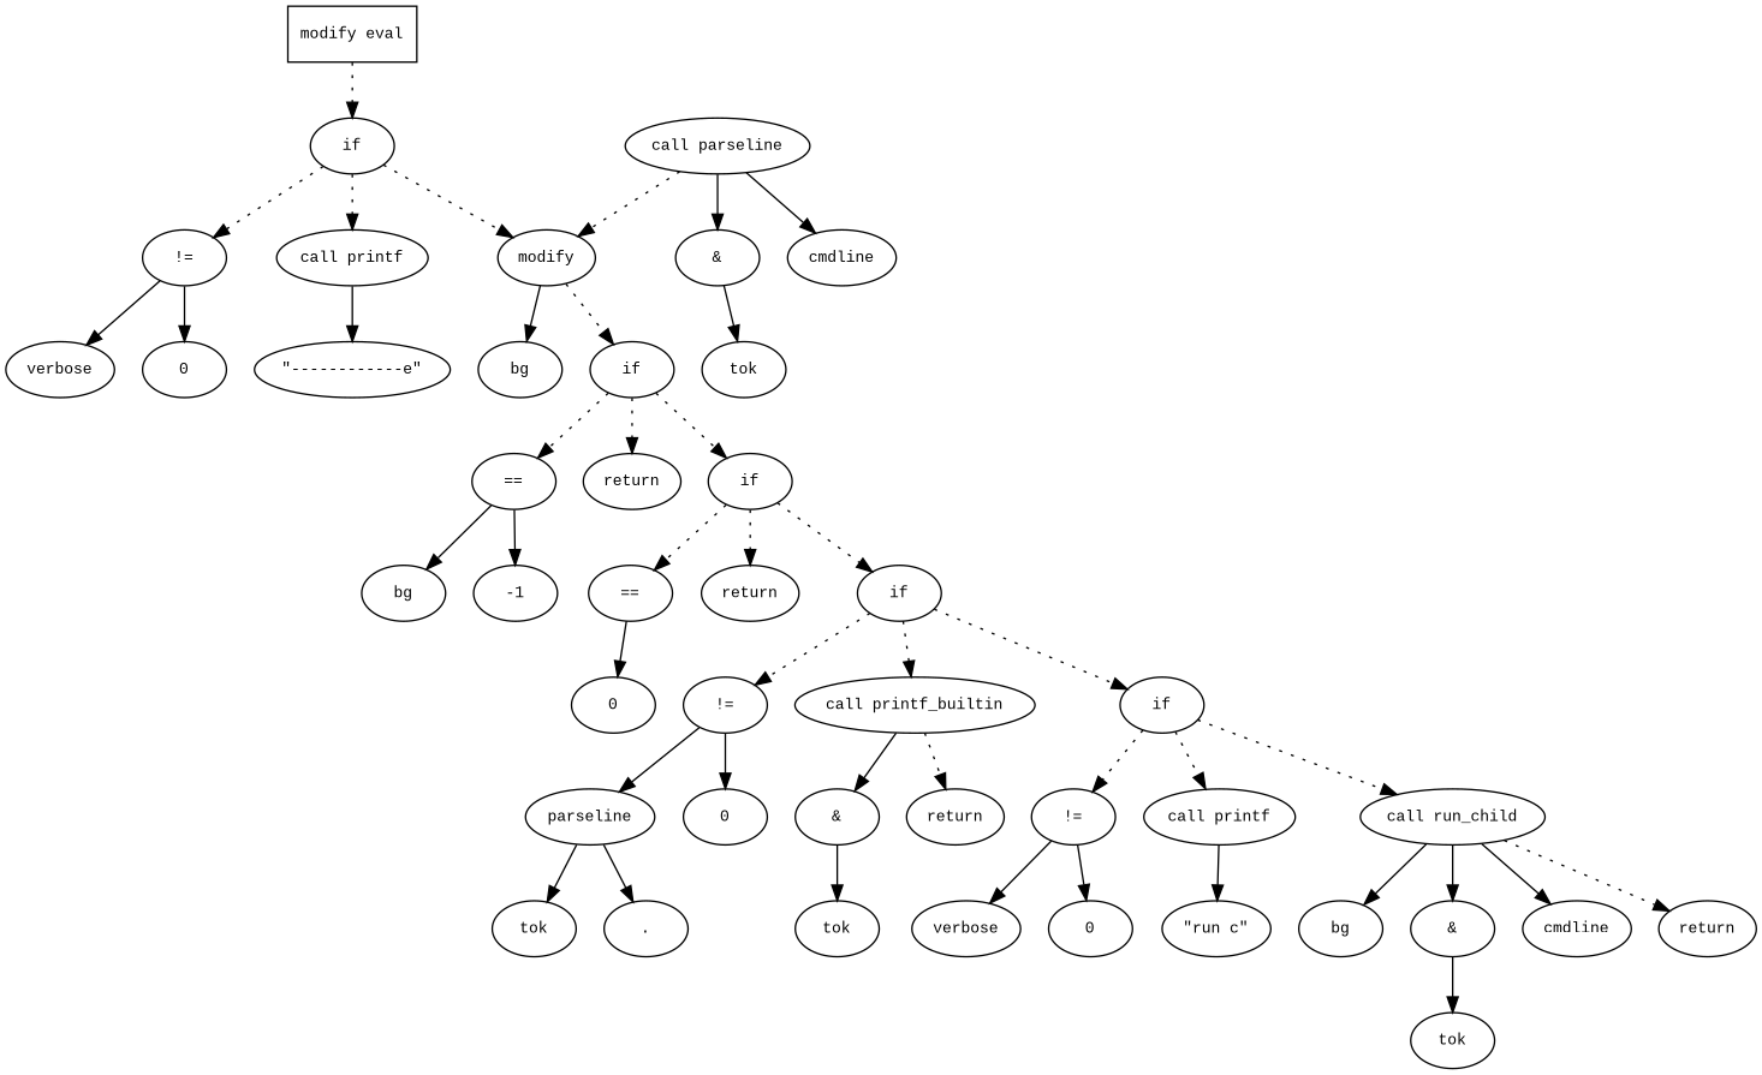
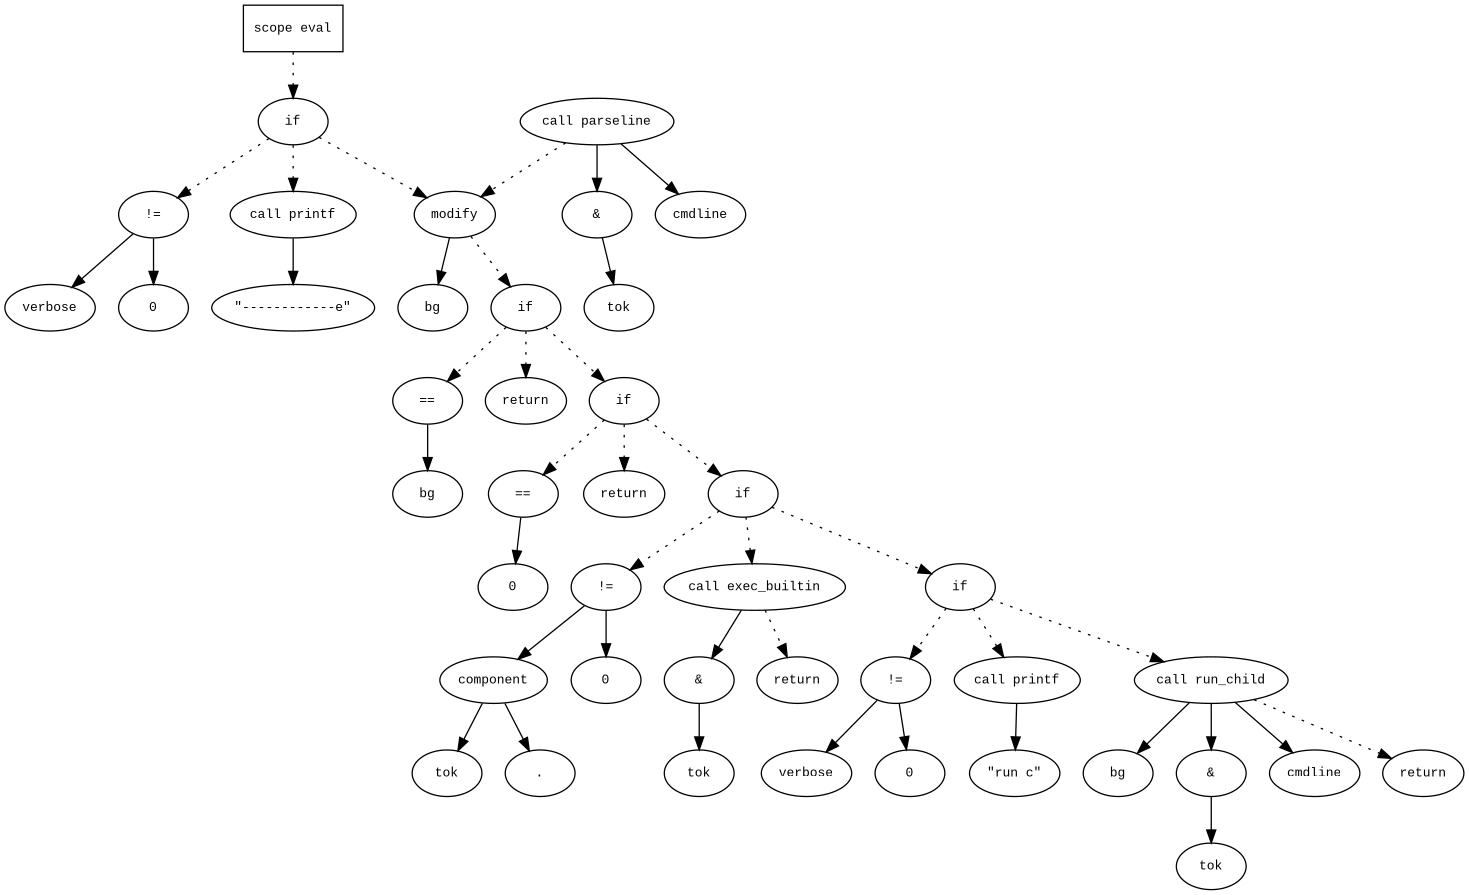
  digraph {
    fontname="Times New Roman"
    fontsize=10
    node [fontname="Courier New" fontsize=10 shape=ellipse]
    edge [fontname="Times New Roman" fontsize=10]
-   n1 [label="modify eval" shape=box]
+   n1 [label="scope eval" shape=box]
    n2 [label=if]
    n3 [label="!="]
    n4 [label="call printf"]
    n5 [label=modify]
    n6 [label=verbose]
    n7 [label=0]
    n8 [label="\"------------e\""]
    n9 [label=bg]
    n10 [label=if]
    n11 [label="call parseline"]
    n12 [label="&"]
    n13 [label=cmdline]
    n14 [label="=="]
    n15 [label=return]
    n16 [label=if]
    n17 [label=tok]
    n18 [label=bg]
-   n19 [label=-1]
    n20 [label="=="]
    n21 [label=return]
    n22 [label=if]
    n23 [label=0]
    n24 [label="!="]
-   n25 [label="call printf_builtin"]
+   n25 [label="call exec_builtin"]
    n26 [label=if]
-   n27 [label=parseline]
+   n27 [label=component]
    n28 [label=0]
    n29 [label="&"]
    n30 [label=return]
    n31 [label="!="]
    n32 [label="call printf"]
    n33 [label="call run_child"]
    n34 [label=tok]
    n35 [label="."]
    n36 [label=tok]
    n37 [label=verbose]
    n38 [label=0]
    n39 [label="\"run c\""]
    n40 [label=bg]
    n41 [label="&"]
    n42 [label=cmdline]
    n43 [label=return]
    n44 [label=tok]
    n1 -> n2 [style=dotted]
    n2 -> n3 [style=dotted]
    n2 -> n4 [style=dotted]
    n2 -> n5 [style=dotted]
    n3 -> n6
    n3 -> n7
    n4 -> n8
    n5 -> n9
    n5 -> n10 [style=dotted]
    n10 -> n14 [style=dotted]
    n10 -> n15 [style=dotted]
    n10 -> n16 [style=dotted]
    n11 -> n5 [style=dotted]
    n11 -> n12
    n11 -> n13
    n12 -> n17
    n14 -> n18
-   n14 -> n19
    n16 -> n20 [style=dotted]
    n16 -> n21 [style=dotted]
    n16 -> n22 [style=dotted]
    n20 -> n23
    n22 -> n24 [style=dotted]
    n22 -> n25 [style=dotted]
    n22 -> n26 [style=dotted]
    n24 -> n27
    n24 -> n28
    n25 -> n29
    n25 -> n30 [style=dotted]
    n26 -> n31 [style=dotted]
    n26 -> n32 [style=dotted]
    n26 -> n33 [style=dotted]
    n27 -> n34
    n27 -> n35
    n29 -> n36
    n31 -> n37
    n31 -> n38
    n32 -> n39
    n33 -> n40
    n33 -> n41
    n33 -> n42
    n33 -> n43 [style=dotted]
    n41 -> n44
  }
